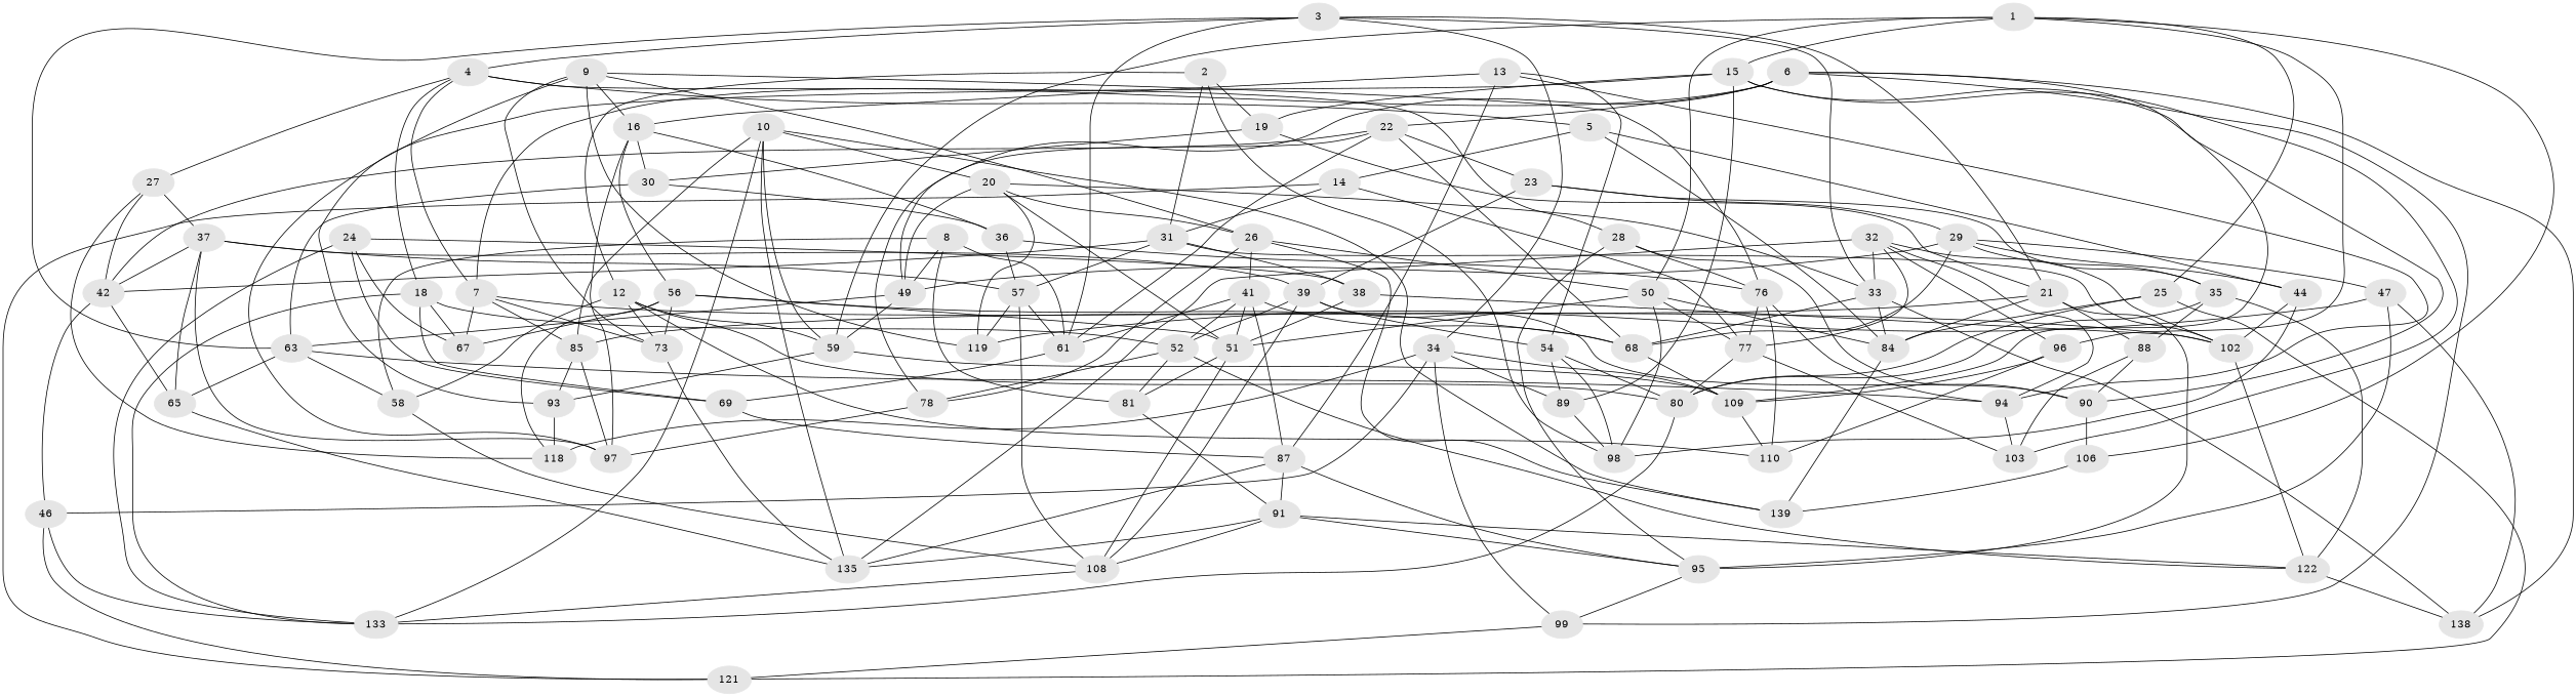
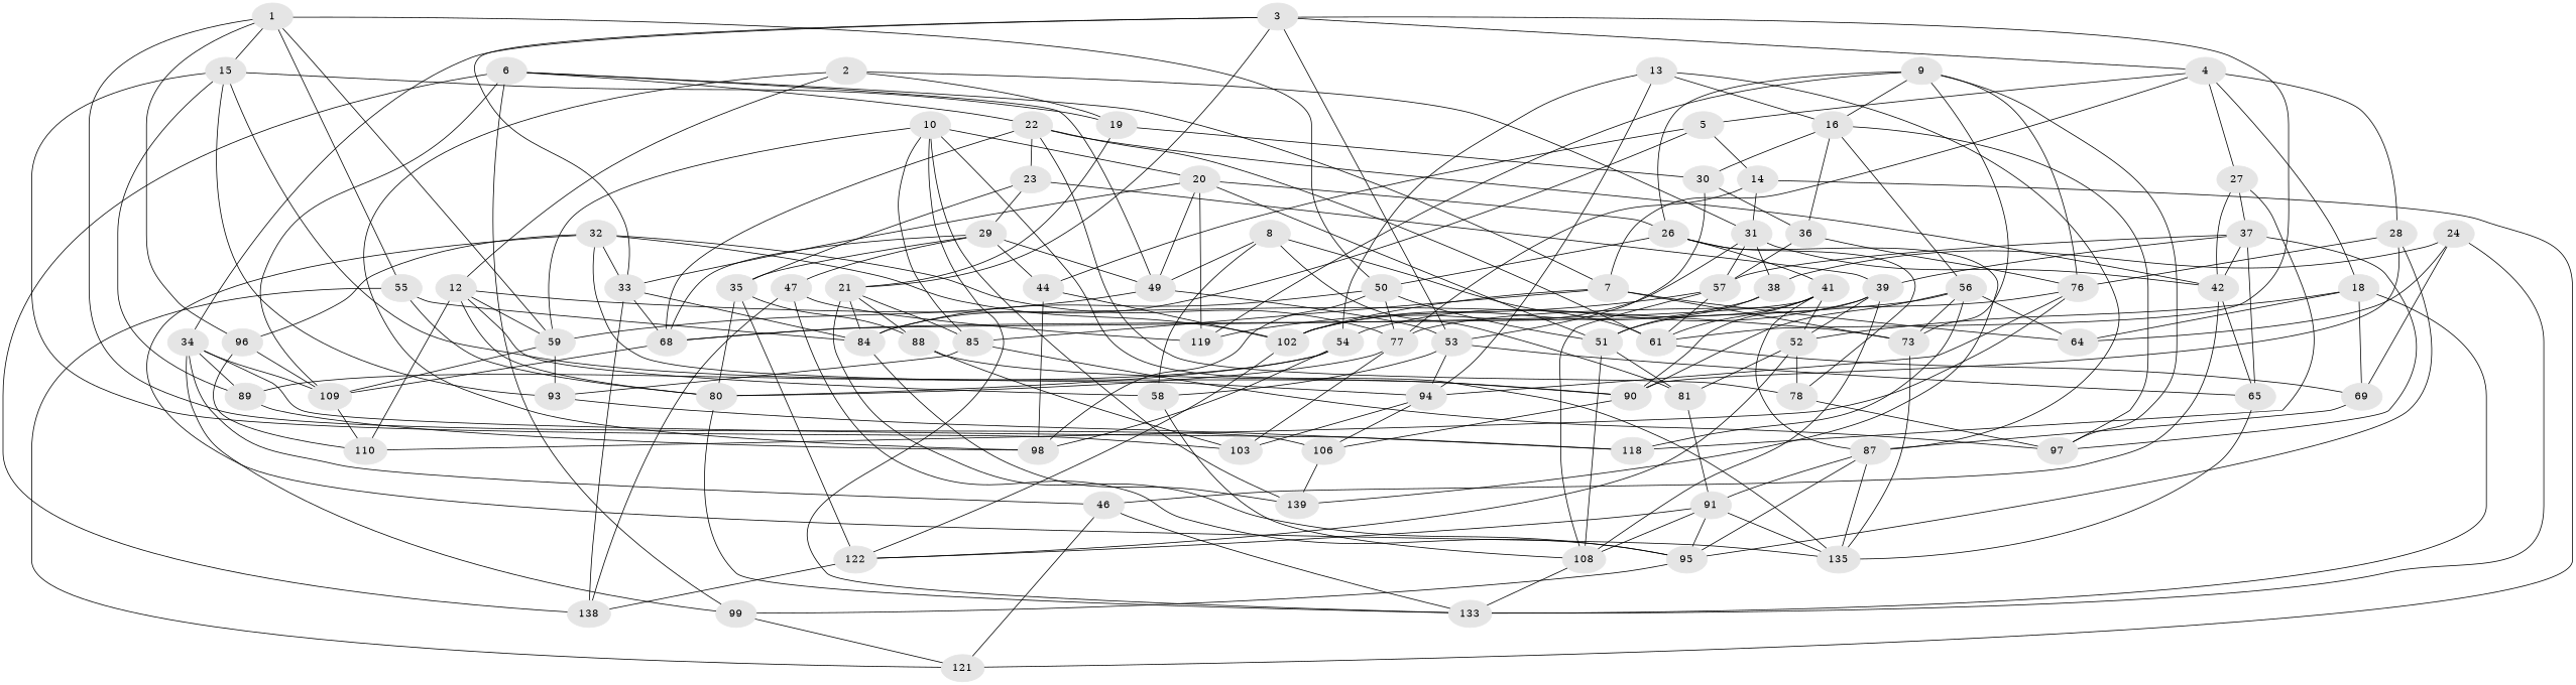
  graph {
    node [color=gray90 style=filled]
    1 [super="+105"]
    15 [super="+120"]
    50 [super="+124"]
-   55 [label=25]
+   55
    59 [super="+70"]
    96
    106
    19
    89
    90 [super="+107"]
    93
    103
    98 [super="+134"]
    84 [super="+144"]
    77 [super="+137"]
    51 [super="+113"]
    80 [super="+131"]
    121
    109 [super="+132"]
    110
    139
    12 [super="+17"]
    73 [super="+126"]
    58
    2
    31 [super="+83"]
    21 [super="+92"]
    30
    102 [super="+111"]
    42 [super="+127"]
    38 [super="+75"]
    57 [super="+71"]
    3 [super="+60"]
    4 [super="+48"]
    33 [super="+148"]
    34 [super="+86"]
-   53 [super="+66" label=63]
+   53 [super="+66"]
    61 [super="+63"]
    5
    7 [super="+117"]
    18 [super="+45"]
    27
    28
    85 [super="+116"]
    88
    95 [super="+140"]
    138
    68 [super="+136"]
    99
    118
    46
    94 [super="+115"]
    65
    69
    14
    44
-   67
+   67 [label=64]
    133 [super="+143"]
    52 [super="+101"]
    37 [super="+147"]
    76 [super="+146"]
    6 [super="+64"]
    22 [super="+112"]
    49 [super="+129"]
    23
    78
    135 [super="+141"]
    97 [super="+125"]
    122 [super="+128"]
    8
    81
    108 [super="+145"]
    91 [super="+142"]
    9 [super="+11"]
    16 [super="+72"]
    26 [super="+123"]
    119
    36
    56 [super="+100"]
    41 [super="+114"]
    10 [super="+25"]
    20 [super="+130"]
    13
    54 [super="+82"]
    87 [super="+104"]
    29 [super="+79"]
    35 [super="+62"]
    39 [super="+43"]
    47
    24
    32 [super="+40"]
    1 -- 15
    1 -- 50
    1 -- 55
    1 -- 59
    1 -- 96
    1 -- 106
    15 -- 19
    15 -- 89
    15 -- 90
    15 -- 93
    15 -- 103
    50 -- 98
    50 -- 84
    50 -- 77
    50 -- 51
    55 -- 84
    55 -- 80
    55 -- 121
    59 -- 93
    59 -- 109
    96 -- 109
    96 -- 110
    106 -- 139
    19 -- 21
    19 -- 30
    89 -- 98
    90 -- 106
    93 -- 118
    84 -- 139
    77 -- 103
    77 -- 80
    51 -- 81
    51 -- 108
    80 -- 133
    109 -- 110
    12 -- 59
    12 -- 80
    12 -- 110
    12 -- 73
    12 -- 58
    73 -- 135
    58 -- 108
    2 -- 19
    2 -- 98
    2 -- 12
    2 -- 31
    31 -- 102
    31 -- 42
    31 -- 38
    31 -- 57
    21 -- 84
    21 -- 85
    21 -- 88
    21 -- 95
    30 -- 53
    30 -- 36
    102 -- 122
    42 -- 46
    42 -- 65
    38 -- 51
    38 -- 102
    57 -- 61
    57 -- 108
    57 -- 119
    3 -- 21
    3 -- 4
    3 -- 33
    3 -- 34
    3 -- 53
    3 -- 61
    4 -- 5
    4 -- 7
    4 -- 18
    4 -- 27
    4 -- 28
    33 -- 84
    33 -- 138
    33 -- 68
    34 -- 89
    34 -- 109
    34 -- 99
    34 -- 118
    34 -- 46
    53 -- 58
    53 -- 94
    53 -- 65
    61 -- 69
    5 -- 84
    5 -- 14
    5 -- 44
    7 -- 73
    7 -- 102
    7 -- 85
    7 -- 67
    18 -- 69
    18 -- 67
    18 -- 133
    18 -- 52
    27 -- 42
    27 -- 118
    27 -- 37
    28 -- 90
    28 -- 95
    28 -- 76
    85 -- 93
    85 -- 97 [weight=2]
    88 -- 90
    88 -- 103
    95 -- 99
    68 -- 109
    99 -- 121
    46 -- 121
    46 -- 133
+   94 -- 106
    94 -- 103
    65 -- 135
    69 -- 87
    14 -- 77
    14 -- 121
    14 -- 31
    44 -- 98
    44 -- 102
    52 -- 78
    52 -- 122
    52 -- 81
    37 -- 42
    37 -- 57
    37 -- 65
    37 -- 97
    37 -- 39
    76 -- 77
    76 -- 110
    76 -- 94
    6 -- 109
    6 -- 7
    6 -- 138
    6 -- 99
    6 -- 22
    6 -- 49
    22 -- 42
    22 -- 61
    22 -- 68
    22 -- 23
    22 -- 78
    49 -- 59
    49 -- 53
    23 -- 29
    23 -- 35
    23 -- 39
    78 -- 97
    122 -- 138
    8 -- 58
    8 -- 61
    8 -- 49
    8 -- 81
    81 -- 91
    108 -- 133
    91 -- 95
    91 -- 135
    91 -- 122
    91 -- 108
    9 -- 73
    9 -- 76
    9 -- 97
    9 -- 16
    9 -- 26
    9 -- 119
    16 -- 30
    16 -- 97
    16 -- 36
    16 -- 56
    26 -- 50
    26 -- 139
    26 -- 78
    26 -- 41
    36 -- 57
    36 -- 76
-   56 -- 51
+   56 -- 90
    56 -- 73
    56 -- 68
    56 -- 118
    56 -- 67
    41 -- 51
    41 -- 61
    41 -- 68
    41 -- 52
    41 -- 87
    10 -- 59
    10 -- 139
    10 -- 85
    10 -- 133
    10 -- 135
    10 -- 20
    20 -- 51
    20 -- 33
    20 -- 49
    20 -- 26
    20 -- 119
    13 -- 94
    13 -- 16
    13 -- 54
    13 -- 87
    54 -- 89
    54 -- 98 [weight=2]
    54 -- 80
    87 -- 95
    87 -- 135
    87 -- 91
    29 -- 68
    29 -- 44
    29 -- 49
    29 -- 35
    29 -- 47
    35 -- 80
    35 -- 88
    35 -- 122 [weight=2]
    39 -- 90
    39 -- 52
    39 -- 108
    39 -- 54
    47 -- 95
    47 -- 138
    47 -- 119
    24 -- 38
    24 -- 69
    24 -- 67
    24 -- 133
    32 -- 96
    32 -- 77
    32 -- 102
    32 -- 33
    32 -- 94
    32 -- 135
  }
